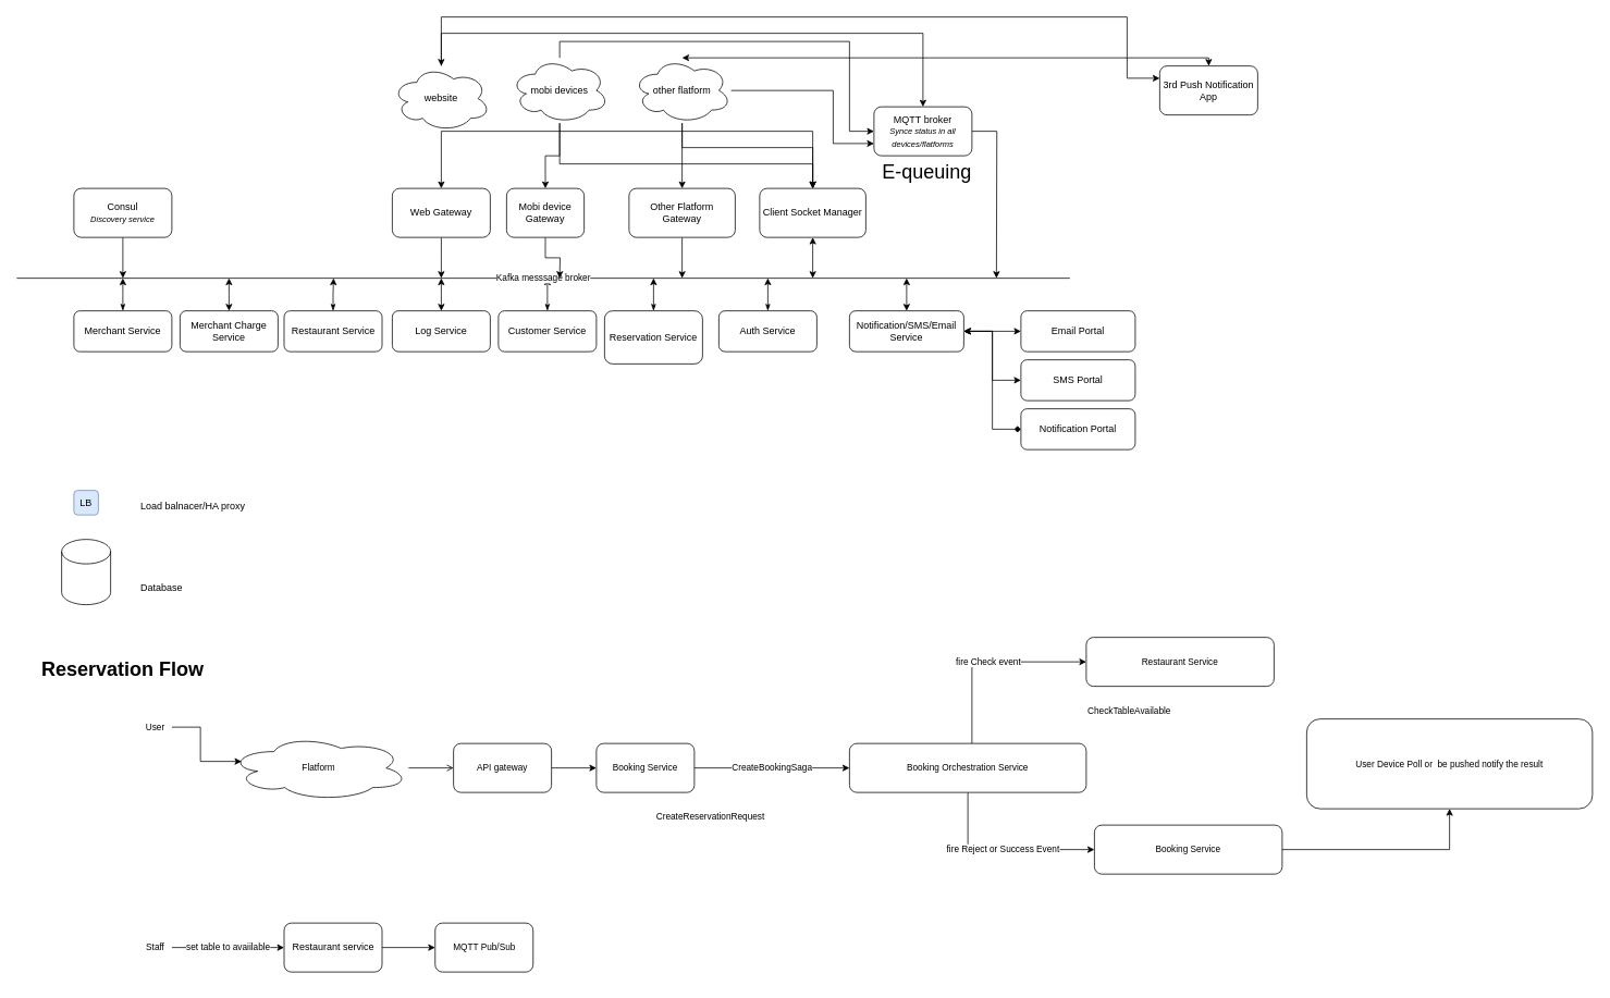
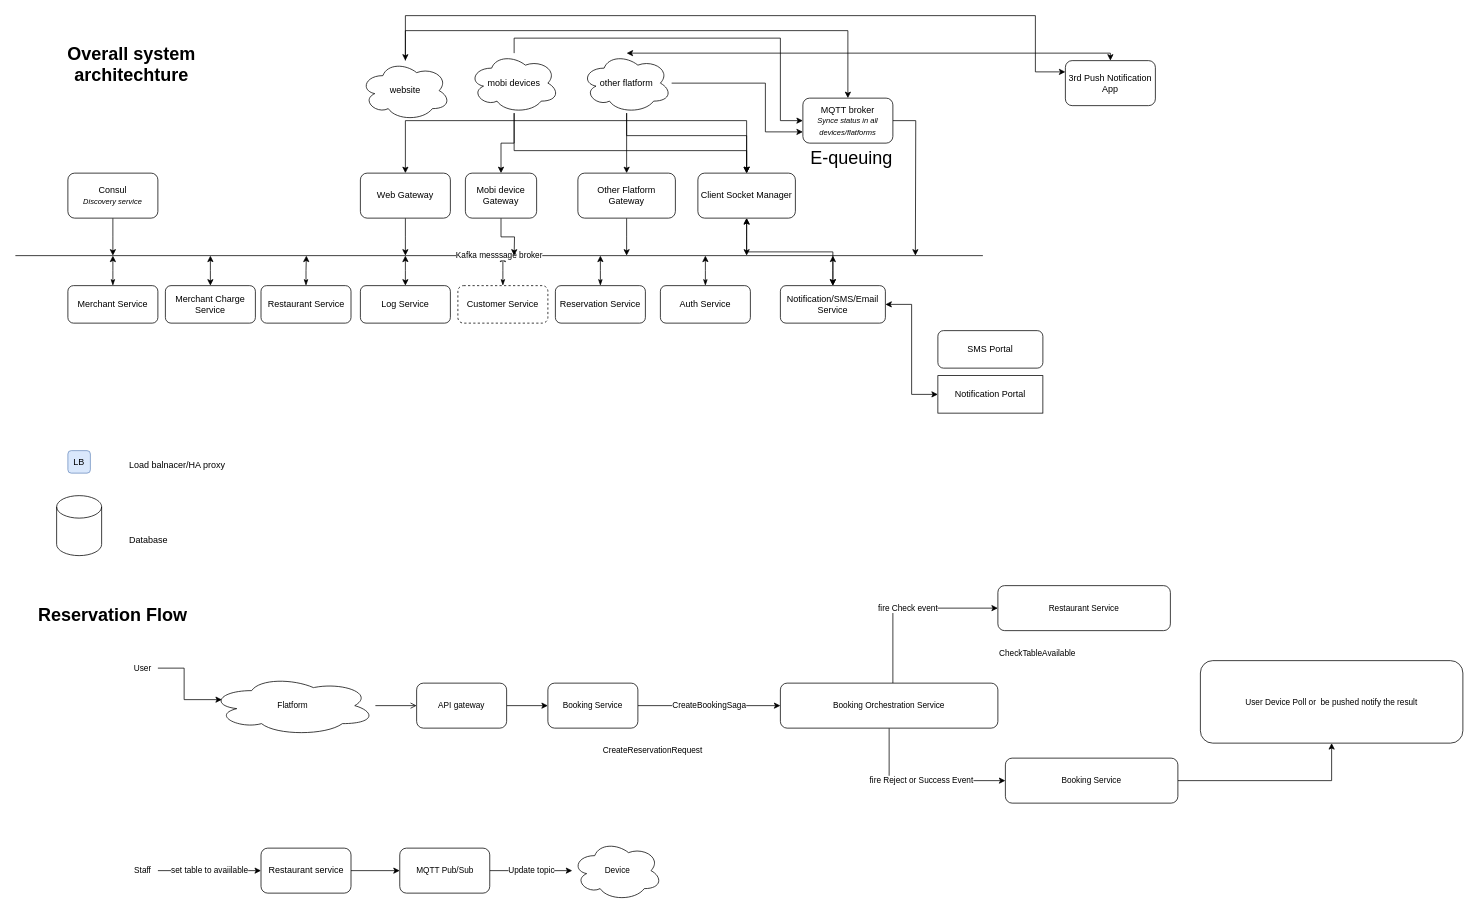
  <mxCell id="0" />
  <mxCell id="1" parent="0" />
  <mxCell id="2" style="edgeStyle=orthogonalEdgeStyle;rounded=0;orthogonalLoop=1;jettySize=auto;html=1;startArrow=classicThin;startFill=1;" parent="1" source="3" edge="1"><mxGeometry relative="1" as="geometry"><mxPoint x="150" y="340" as="targetPoint" /></mxGeometry></mxCell>
  <mxCell id="3" value="Merchant Service" style="rounded=1;whiteSpace=wrap;html=1;" parent="1" vertex="1"><mxGeometry x="90" y="380" width="120" height="50" as="geometry" /></mxCell>
  <mxCell id="4" style="edgeStyle=orthogonalEdgeStyle;rounded=0;orthogonalLoop=1;jettySize=auto;html=1;startArrow=classicThin;startFill=1;exitX=0.5;exitY=0;exitDx=0;exitDy=0;" parent="1" source="5" edge="1"><mxGeometry relative="1" as="geometry"><mxPoint x="408" y="340" as="targetPoint" /><Array as="points"><mxPoint x="408" y="360" /><mxPoint x="408" y="360" /></Array></mxGeometry></mxCell>
  <mxCell id="5" value="Restaurant Service" style="rounded=1;whiteSpace=wrap;html=1;" parent="1" vertex="1"><mxGeometry x="347.5" y="380" width="120" height="50" as="geometry" /></mxCell>
  <mxCell id="6" style="edgeStyle=orthogonalEdgeStyle;rounded=0;orthogonalLoop=1;jettySize=auto;html=1;startArrow=classicThin;startFill=1;" parent="1" source="7" edge="1"><mxGeometry relative="1" as="geometry"><mxPoint x="800" y="340" as="targetPoint" /></mxGeometry></mxCell>
- <mxCell id="7" value="Reservation Service" style="rounded=1;whiteSpace=wrap;html=1;" parent="1" vertex="1"><mxGeometry x="740" y="380" width="120" height="65" as="geometry" /></mxCell>
+ <mxCell id="7" value="Reservation Service" style="rounded=1;whiteSpace=wrap;html=1;" parent="1" vertex="1"><mxGeometry x="740" y="380" width="120" height="50" as="geometry" /></mxCell>
  <mxCell id="8" style="edgeStyle=orthogonalEdgeStyle;rounded=0;orthogonalLoop=1;jettySize=auto;html=1;startArrow=classicThin;startFill=1;" parent="1" source="9" edge="1"><mxGeometry relative="1" as="geometry"><mxPoint x="670" y="340" as="targetPoint" /></mxGeometry></mxCell>
- <mxCell id="9" value="Customer Service" style="rounded=1;whiteSpace=wrap;html=1;" parent="1" vertex="1"><mxGeometry x="610" y="380" width="120" height="50" as="geometry" /></mxCell>
+ <mxCell id="9" value="Customer Service" style="rounded=1;whiteSpace=wrap;html=1;dashed=1;" parent="1" vertex="1"><mxGeometry x="610" y="380" width="120" height="50" as="geometry" /></mxCell>
  <mxCell id="10" value="Kafka messsage broker" style="endArrow=none;html=1;" parent="1" edge="1"><mxGeometry width="50" height="50" relative="1" as="geometry"><mxPoint x="20" y="340" as="sourcePoint" /><mxPoint x="1310" y="340" as="targetPoint" /></mxGeometry></mxCell>
  <mxCell id="11" style="edgeStyle=orthogonalEdgeStyle;rounded=0;orthogonalLoop=1;jettySize=auto;html=1;" parent="1" source="12" edge="1"><mxGeometry relative="1" as="geometry"><mxPoint x="540" y="340" as="targetPoint" /></mxGeometry></mxCell>
  <mxCell id="12" value="Web Gateway" style="rounded=1;whiteSpace=wrap;html=1;" parent="1" vertex="1"><mxGeometry x="480" y="230" width="120" height="60" as="geometry" /></mxCell>
  <mxCell id="13" style="edgeStyle=orthogonalEdgeStyle;rounded=0;orthogonalLoop=1;jettySize=auto;html=1;startArrow=classicThin;startFill=1;" parent="1" source="14" edge="1"><mxGeometry relative="1" as="geometry"><mxPoint x="940" y="340" as="targetPoint" /></mxGeometry></mxCell>
  <mxCell id="14" value="Auth Service" style="rounded=1;whiteSpace=wrap;html=1;" parent="1" vertex="1"><mxGeometry x="880" y="380" width="120" height="50" as="geometry" /></mxCell>
+ <mxCell id="15" value="&lt;font style=&quot;font-size: 24px;&quot;&gt;Overall system architechture&lt;/font&gt;" style="text;html=1;strokeColor=none;fillColor=none;align=center;verticalAlign=middle;whiteSpace=wrap;rounded=0;fontStyle=1;fontSize=24;" parent="1" vertex="1"><mxGeometry x="30" y="50" width="290" height="70" as="geometry" /></mxCell>
  <mxCell id="16" style="edgeStyle=orthogonalEdgeStyle;rounded=0;orthogonalLoop=1;jettySize=auto;html=1;" parent="1" source="17" edge="1"><mxGeometry relative="1" as="geometry"><mxPoint x="150" y="340" as="targetPoint" /></mxGeometry></mxCell>
  <mxCell id="17" value="Consul&lt;br&gt;&lt;i&gt;&lt;font style=&quot;font-size: 10px&quot;&gt;Discovery service&lt;/font&gt;&lt;/i&gt;" style="rounded=1;whiteSpace=wrap;html=1;" parent="1" vertex="1"><mxGeometry x="90" y="230" width="120" height="60" as="geometry" /></mxCell>
  <mxCell id="18" style="edgeStyle=orthogonalEdgeStyle;rounded=0;orthogonalLoop=1;jettySize=auto;html=1;" parent="1" source="19" edge="1"><mxGeometry relative="1" as="geometry"><mxPoint x="685" y="340" as="targetPoint" /></mxGeometry></mxCell>
  <mxCell id="19" value="Mobi device Gateway" style="rounded=1;whiteSpace=wrap;html=1;" parent="1" vertex="1"><mxGeometry x="620" y="230" width="95" height="60" as="geometry" /></mxCell>
  <mxCell id="20" style="edgeStyle=orthogonalEdgeStyle;rounded=0;orthogonalLoop=1;jettySize=auto;html=1;" parent="1" source="21" edge="1"><mxGeometry relative="1" as="geometry"><mxPoint x="835" y="340" as="targetPoint" /></mxGeometry></mxCell>
  <mxCell id="21" value="Other Flatform Gateway" style="rounded=1;whiteSpace=wrap;html=1;" parent="1" vertex="1"><mxGeometry x="770" y="230" width="130" height="60" as="geometry" /></mxCell>
  <mxCell id="22" style="edgeStyle=orthogonalEdgeStyle;rounded=0;orthogonalLoop=1;jettySize=auto;html=1;" parent="1" source="26" target="12" edge="1"><mxGeometry relative="1" as="geometry" /></mxCell>
  <mxCell id="23" style="edgeStyle=orthogonalEdgeStyle;rounded=0;orthogonalLoop=1;jettySize=auto;html=1;entryX=0.5;entryY=0;entryDx=0;entryDy=0;" parent="1" source="26" target="37" edge="1"><mxGeometry relative="1" as="geometry"><Array as="points"><mxPoint x="540" y="40" /><mxPoint x="1130" y="40" /></Array></mxGeometry></mxCell>
  <mxCell id="24" style="edgeStyle=orthogonalEdgeStyle;rounded=0;orthogonalLoop=1;jettySize=auto;html=1;" edge="1" parent="1" source="26" target="71"><mxGeometry relative="1" as="geometry"><Array as="points"><mxPoint x="995" y="160" /></Array></mxGeometry></mxCell>
  <mxCell id="25" style="edgeStyle=orthogonalEdgeStyle;rounded=0;orthogonalLoop=1;jettySize=auto;html=1;entryX=0;entryY=0.25;entryDx=0;entryDy=0;startArrow=classic;startFill=1;" edge="1" parent="1" source="26" target="82"><mxGeometry relative="1" as="geometry"><Array as="points"><mxPoint x="540" y="20" /><mxPoint x="1380" y="20" /><mxPoint x="1380" y="95" /></Array></mxGeometry></mxCell>
  <mxCell id="26" value="website" style="ellipse;shape=cloud;whiteSpace=wrap;html=1;" parent="1" vertex="1"><mxGeometry x="480" y="80" width="120" height="80" as="geometry" /></mxCell>
  <mxCell id="27" style="edgeStyle=orthogonalEdgeStyle;rounded=0;orthogonalLoop=1;jettySize=auto;html=1;entryX=0.5;entryY=0;entryDx=0;entryDy=0;" parent="1" source="30" target="19" edge="1"><mxGeometry relative="1" as="geometry" /></mxCell>
  <mxCell id="28" style="edgeStyle=orthogonalEdgeStyle;rounded=0;orthogonalLoop=1;jettySize=auto;html=1;entryX=0;entryY=0.5;entryDx=0;entryDy=0;" parent="1" source="30" target="37" edge="1"><mxGeometry relative="1" as="geometry"><Array as="points"><mxPoint x="685" y="50" /><mxPoint x="1040" y="50" /><mxPoint x="1040" y="160" /></Array></mxGeometry></mxCell>
  <mxCell id="29" style="edgeStyle=orthogonalEdgeStyle;rounded=0;orthogonalLoop=1;jettySize=auto;html=1;entryX=0.5;entryY=0;entryDx=0;entryDy=0;" edge="1" parent="1" source="30" target="71"><mxGeometry relative="1" as="geometry"><Array as="points"><mxPoint x="685" y="200" /><mxPoint x="995" y="200" /></Array></mxGeometry></mxCell>
  <mxCell id="30" value="mobi devices" style="ellipse;shape=cloud;whiteSpace=wrap;html=1;" parent="1" vertex="1"><mxGeometry x="625" y="70" width="120" height="80" as="geometry" /></mxCell>
  <mxCell id="31" style="edgeStyle=orthogonalEdgeStyle;rounded=0;orthogonalLoop=1;jettySize=auto;html=1;entryX=0.5;entryY=0;entryDx=0;entryDy=0;" parent="1" source="35" target="21" edge="1"><mxGeometry relative="1" as="geometry" /></mxCell>
  <mxCell id="32" style="edgeStyle=orthogonalEdgeStyle;rounded=0;orthogonalLoop=1;jettySize=auto;html=1;entryX=0;entryY=0.75;entryDx=0;entryDy=0;" parent="1" source="35" target="37" edge="1"><mxGeometry relative="1" as="geometry"><Array as="points"><mxPoint x="1020" y="110" /><mxPoint x="1020" y="175" /></Array></mxGeometry></mxCell>
  <mxCell id="33" style="edgeStyle=orthogonalEdgeStyle;rounded=0;orthogonalLoop=1;jettySize=auto;html=1;entryX=0.5;entryY=0;entryDx=0;entryDy=0;" edge="1" parent="1" source="35" target="71"><mxGeometry relative="1" as="geometry"><Array as="points"><mxPoint x="835" y="180" /><mxPoint x="995" y="180" /></Array></mxGeometry></mxCell>
  <mxCell id="34" style="edgeStyle=orthogonalEdgeStyle;rounded=0;orthogonalLoop=1;jettySize=auto;html=1;startArrow=classic;startFill=1;" edge="1" parent="1" source="35" target="82"><mxGeometry relative="1" as="geometry"><Array as="points"><mxPoint x="1480" y="70" /></Array></mxGeometry></mxCell>
  <mxCell id="35" value="other flatform" style="ellipse;shape=cloud;whiteSpace=wrap;html=1;" parent="1" vertex="1"><mxGeometry x="775" y="70" width="120" height="80" as="geometry" /></mxCell>
  <mxCell id="36" style="edgeStyle=orthogonalEdgeStyle;rounded=0;orthogonalLoop=1;jettySize=auto;html=1;fontSize=24;" parent="1" source="37" edge="1"><mxGeometry relative="1" as="geometry"><mxPoint x="1220" y="340" as="targetPoint" /></mxGeometry></mxCell>
  <mxCell id="37" value="MQTT broker&lt;br style=&quot;font-size: 11px&quot;&gt;&lt;font size=&quot;1&quot;&gt;&lt;i&gt;Synce status in all devices/flatforms&lt;/i&gt;&lt;/font&gt;" style="rounded=1;whiteSpace=wrap;html=1;" parent="1" vertex="1"><mxGeometry x="1070" y="130" width="120" height="60" as="geometry" /></mxCell>
  <mxCell id="38" value="LB" style="rounded=1;whiteSpace=wrap;html=1;fillColor=#dae8fc;strokeColor=#6c8ebf;" parent="1" vertex="1"><mxGeometry x="90" y="600" width="30" height="30" as="geometry" /></mxCell>
  <mxCell id="39" value="Load balnacer/HA proxy" style="text;html=1;strokeColor=none;fillColor=none;align=left;verticalAlign=middle;whiteSpace=wrap;rounded=0;" parent="1" vertex="1"><mxGeometry x="170" y="610" width="200" height="20" as="geometry" /></mxCell>
  <mxCell id="40" value="" style="shape=cylinder3;whiteSpace=wrap;html=1;boundedLbl=1;backgroundOutline=1;size=15;" parent="1" vertex="1"><mxGeometry x="75" y="660" width="60" height="80" as="geometry" /></mxCell>
  <mxCell id="41" value="Database" style="text;html=1;strokeColor=none;fillColor=none;align=left;verticalAlign=middle;whiteSpace=wrap;rounded=0;" parent="1" vertex="1"><mxGeometry x="170" y="710" width="200" height="20" as="geometry" /></mxCell>
  <mxCell id="42" value="Reservation Flow" style="text;html=1;strokeColor=none;fillColor=none;align=center;verticalAlign=middle;whiteSpace=wrap;rounded=0;fontSize=24;fontStyle=1" parent="1" vertex="1"><mxGeometry x="40" y="810" width="220" height="20" as="geometry" /></mxCell>
  <mxCell id="43" style="edgeStyle=orthogonalEdgeStyle;rounded=0;orthogonalLoop=1;jettySize=auto;html=1;entryX=0;entryY=0.5;entryDx=0;entryDy=0;fontSize=11;endArrow=open;" parent="1" source="44" target="48" edge="1"><mxGeometry relative="1" as="geometry" /></mxCell>
  <mxCell id="44" value="Flatform" style="ellipse;shape=cloud;whiteSpace=wrap;html=1;fontSize=11;align=center;" parent="1" vertex="1"><mxGeometry x="280" y="900" width="220" height="80" as="geometry" /></mxCell>
  <mxCell id="45" style="edgeStyle=orthogonalEdgeStyle;rounded=0;orthogonalLoop=1;jettySize=auto;html=1;entryX=0.07;entryY=0.4;entryDx=0;entryDy=0;entryPerimeter=0;fontSize=11;" parent="1" source="46" target="44" edge="1"><mxGeometry relative="1" as="geometry" /></mxCell>
  <mxCell id="46" value="User" style="text;html=1;strokeColor=none;fillColor=none;align=center;verticalAlign=middle;whiteSpace=wrap;rounded=0;fontSize=11;" parent="1" vertex="1"><mxGeometry x="170" y="880" width="40" height="20" as="geometry" /></mxCell>
  <mxCell id="47" style="edgeStyle=orthogonalEdgeStyle;rounded=0;orthogonalLoop=1;jettySize=auto;html=1;fontSize=11;" parent="1" source="48" target="50" edge="1"><mxGeometry relative="1" as="geometry" /></mxCell>
  <mxCell id="48" value="API gateway" style="rounded=1;whiteSpace=wrap;html=1;fontSize=11;align=center;" parent="1" vertex="1"><mxGeometry x="555" y="910" width="120" height="60" as="geometry" /></mxCell>
  <mxCell id="49" value="CreateBookingSaga" style="edgeStyle=orthogonalEdgeStyle;rounded=0;orthogonalLoop=1;jettySize=auto;html=1;entryX=0;entryY=0.5;entryDx=0;entryDy=0;fontSize=11;" parent="1" source="50" target="54" edge="1"><mxGeometry relative="1" as="geometry" /></mxCell>
  <mxCell id="50" value="Booking Service" style="rounded=1;whiteSpace=wrap;html=1;fontSize=11;align=center;" parent="1" vertex="1"><mxGeometry x="730" y="910" width="120" height="60" as="geometry" /></mxCell>
  <mxCell id="51" value="CreateReservationRequest" style="text;html=1;strokeColor=none;fillColor=none;align=center;verticalAlign=middle;whiteSpace=wrap;rounded=0;fontSize=11;" parent="1" vertex="1"><mxGeometry x="850" y="990" width="40" height="20" as="geometry" /></mxCell>
  <mxCell id="52" value="fire Check event" style="edgeStyle=orthogonalEdgeStyle;rounded=0;orthogonalLoop=1;jettySize=auto;html=1;entryX=0;entryY=0.5;entryDx=0;entryDy=0;fontSize=11;" parent="1" source="54" target="55" edge="1"><mxGeometry relative="1" as="geometry"><Array as="points"><mxPoint x="1190" y="810" /></Array></mxGeometry></mxCell>
  <mxCell id="53" value="fire Reject or Success Event" style="edgeStyle=orthogonalEdgeStyle;rounded=0;orthogonalLoop=1;jettySize=auto;html=1;entryX=0;entryY=0.5;entryDx=0;entryDy=0;fontSize=11;exitX=0.5;exitY=1;exitDx=0;exitDy=0;" parent="1" source="54" target="57" edge="1"><mxGeometry relative="1" as="geometry" /></mxCell>
  <mxCell id="54" value="Booking Orchestration Service" style="rounded=1;whiteSpace=wrap;html=1;fontSize=11;align=center;" parent="1" vertex="1"><mxGeometry x="1040" y="910" width="290" height="60" as="geometry" /></mxCell>
  <mxCell id="55" value="Restaurant Service" style="rounded=1;whiteSpace=wrap;html=1;fontSize=11;align=center;" parent="1" vertex="1"><mxGeometry x="1330" y="780" width="230" height="60" as="geometry" /></mxCell>
  <mxCell id="56" style="edgeStyle=orthogonalEdgeStyle;rounded=0;orthogonalLoop=1;jettySize=auto;html=1;fontSize=11;" parent="1" source="57" target="59" edge="1"><mxGeometry relative="1" as="geometry" /></mxCell>
  <mxCell id="57" value="Booking Service" style="rounded=1;whiteSpace=wrap;html=1;fontSize=11;align=center;" parent="1" vertex="1"><mxGeometry x="1340" y="1010" width="230" height="60" as="geometry" /></mxCell>
  <mxCell id="58" value="CheckTableAvailable" style="text;html=1;strokeColor=none;fillColor=none;align=left;verticalAlign=middle;whiteSpace=wrap;rounded=0;fontSize=11;" parent="1" vertex="1"><mxGeometry x="1330" y="860" width="270" height="20" as="geometry" /></mxCell>
  <mxCell id="59" value="User Device Poll or&amp;nbsp; be pushed notify the result" style="rounded=1;whiteSpace=wrap;html=1;fontSize=11;align=center;" parent="1" vertex="1"><mxGeometry x="1600" y="880" width="350" height="110" as="geometry" /></mxCell>
  <mxCell id="60" value="E-queuing" style="text;html=1;strokeColor=none;fillColor=none;align=center;verticalAlign=middle;whiteSpace=wrap;rounded=0;fontSize=24;" parent="1" vertex="1"><mxGeometry x="1060" y="200" width="150" height="20" as="geometry" /></mxCell>
  <mxCell id="61" style="edgeStyle=orthogonalEdgeStyle;rounded=0;orthogonalLoop=1;jettySize=auto;html=1;entryX=0;entryY=0.5;entryDx=0;entryDy=0;fontSize=11;" parent="1" source="62" target="66" edge="1"><mxGeometry relative="1" as="geometry" /></mxCell>
  <mxCell id="62" value="Restaurant service" style="rounded=1;whiteSpace=wrap;html=1;" parent="1" vertex="1"><mxGeometry x="347.5" y="1130" width="120" height="60" as="geometry" /></mxCell>
  <mxCell id="63" value="set table to avaiilable" style="edgeStyle=orthogonalEdgeStyle;rounded=0;orthogonalLoop=1;jettySize=auto;html=1;" parent="1" source="64" target="62" edge="1"><mxGeometry relative="1" as="geometry" /></mxCell>
  <mxCell id="64" value="Staff" style="text;html=1;strokeColor=none;fillColor=none;align=center;verticalAlign=middle;whiteSpace=wrap;rounded=0;fontSize=11;" parent="1" vertex="1"><mxGeometry x="170" y="1150" width="40" height="20" as="geometry" /></mxCell>
+ <mxCell id="65" value="Update topic" style="edgeStyle=orthogonalEdgeStyle;rounded=0;orthogonalLoop=1;jettySize=auto;html=1;fontSize=11;" parent="1" source="66" target="67" edge="1"><mxGeometry relative="1" as="geometry" /></mxCell>
  <mxCell id="66" value="MQTT Pub/Sub" style="rounded=1;whiteSpace=wrap;html=1;fontSize=11;" parent="1" vertex="1"><mxGeometry x="532.5" y="1130" width="120" height="60" as="geometry" /></mxCell>
+ <mxCell id="67" value="Device" style="ellipse;shape=cloud;whiteSpace=wrap;html=1;fontSize=11;" parent="1" vertex="1"><mxGeometry x="762.5" y="1120" width="120" height="80" as="geometry" /></mxCell>
  <mxCell id="68" style="edgeStyle=orthogonalEdgeStyle;rounded=0;orthogonalLoop=1;jettySize=auto;html=1;startArrow=classic;startFill=1;" edge="1" parent="1" source="69"><mxGeometry relative="1" as="geometry"><mxPoint x="280" y="340" as="targetPoint" /></mxGeometry></mxCell>
  <mxCell id="69" value="Merchant Charge Service" style="rounded=1;whiteSpace=wrap;html=1;" parent="1" vertex="1"><mxGeometry x="220" y="380" width="120" height="50" as="geometry" /></mxCell>
  <mxCell id="70" style="edgeStyle=orthogonalEdgeStyle;rounded=0;orthogonalLoop=1;jettySize=auto;html=1;startArrow=classic;startFill=1;" edge="1" parent="1" source="71"><mxGeometry relative="1" as="geometry"><mxPoint x="995" y="340" as="targetPoint" /></mxGeometry></mxCell>
  <mxCell id="71" value="Client Socket Manager" style="rounded=1;whiteSpace=wrap;html=1;" vertex="1" parent="1"><mxGeometry x="930" y="230" width="130" height="60" as="geometry" /></mxCell>
  <mxCell id="72" style="edgeStyle=orthogonalEdgeStyle;rounded=0;orthogonalLoop=1;jettySize=auto;html=1;startArrow=classic;startFill=1;" edge="1" parent="1" source="76"><mxGeometry relative="1" as="geometry"><mxPoint x="1110" y="340" as="targetPoint" /></mxGeometry></mxCell>
- <mxCell id="73" style="edgeStyle=orthogonalEdgeStyle;rounded=0;orthogonalLoop=1;jettySize=auto;html=1;entryX=0;entryY=0.5;entryDx=0;entryDy=0;startArrow=classic;startFill=1;" edge="1" parent="1" source="76" target="77"><mxGeometry relative="1" as="geometry" /></mxCell>
- <mxCell id="74" style="edgeStyle=orthogonalEdgeStyle;rounded=0;orthogonalLoop=1;jettySize=auto;html=1;entryX=0;entryY=0.5;entryDx=0;entryDy=0;startArrow=classic;startFill=1;" edge="1" parent="1" source="76" target="78"><mxGeometry relative="1" as="geometry" /></mxCell>
- <mxCell id="75" style="edgeStyle=orthogonalEdgeStyle;rounded=0;orthogonalLoop=1;jettySize=auto;html=1;entryX=0;entryY=0.5;entryDx=0;entryDy=0;startArrow=classic;startFill=1;endArrow=diamond;" edge="1" parent="1" source="76" target="79"><mxGeometry relative="1" as="geometry" /></mxCell>
+ <mxCell id="74" style="edgeStyle=orthogonalEdgeStyle;rounded=0;orthogonalLoop=1;jettySize=auto;html=1;startArrow=classic;startFill=1;" edge="1" parent="1" source="76" target="71"><mxGeometry relative="1" as="geometry" /></mxCell>
+ <mxCell id="75" style="edgeStyle=orthogonalEdgeStyle;rounded=0;orthogonalLoop=1;jettySize=auto;html=1;entryX=0;entryY=0.5;entryDx=0;entryDy=0;startArrow=classic;startFill=1;" edge="1" parent="1" source="76" target="79"><mxGeometry relative="1" as="geometry" /></mxCell>
  <mxCell id="76" value="Notification/SMS/Email Service" style="rounded=1;whiteSpace=wrap;html=1;" vertex="1" parent="1"><mxGeometry x="1040" y="380" width="140" height="50" as="geometry" /></mxCell>
- <mxCell id="77" value="Email Portal" style="rounded=1;whiteSpace=wrap;html=1;" vertex="1" parent="1"><mxGeometry x="1250" y="380" width="140" height="50" as="geometry" /></mxCell>
  <mxCell id="78" value="SMS Portal" style="rounded=1;whiteSpace=wrap;html=1;" vertex="1" parent="1"><mxGeometry x="1250" y="440" width="140" height="50" as="geometry" /></mxCell>
- <mxCell id="79" value="Notification Portal" style="rounded=1;whiteSpace=wrap;html=1;" vertex="1" parent="1"><mxGeometry x="1250" y="500" width="140" height="50" as="geometry" /></mxCell>
+ <mxCell id="79" value="Notification Portal" style="whiteSpace=wrap;html=1;rounded=0;" vertex="1" parent="1"><mxGeometry x="1250" y="500" width="140" height="50" as="geometry" /></mxCell>
  <mxCell id="80" style="edgeStyle=orthogonalEdgeStyle;rounded=0;orthogonalLoop=1;jettySize=auto;html=1;startArrow=classic;startFill=1;" edge="1" parent="1" source="81"><mxGeometry relative="1" as="geometry"><mxPoint x="540" y="340" as="targetPoint" /></mxGeometry></mxCell>
  <mxCell id="81" value="Log Service" style="rounded=1;whiteSpace=wrap;html=1;" vertex="1" parent="1"><mxGeometry x="480" y="380" width="120" height="50" as="geometry" /></mxCell>
  <mxCell id="82" value="3rd Push Notification App" style="rounded=1;whiteSpace=wrap;html=1;" vertex="1" parent="1"><mxGeometry x="1420" y="80" width="120" height="60" as="geometry" /></mxCell>
